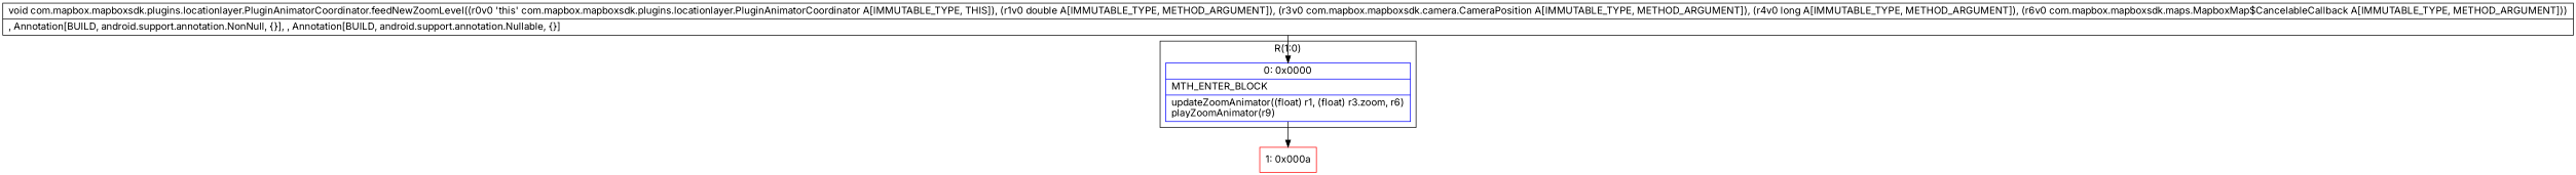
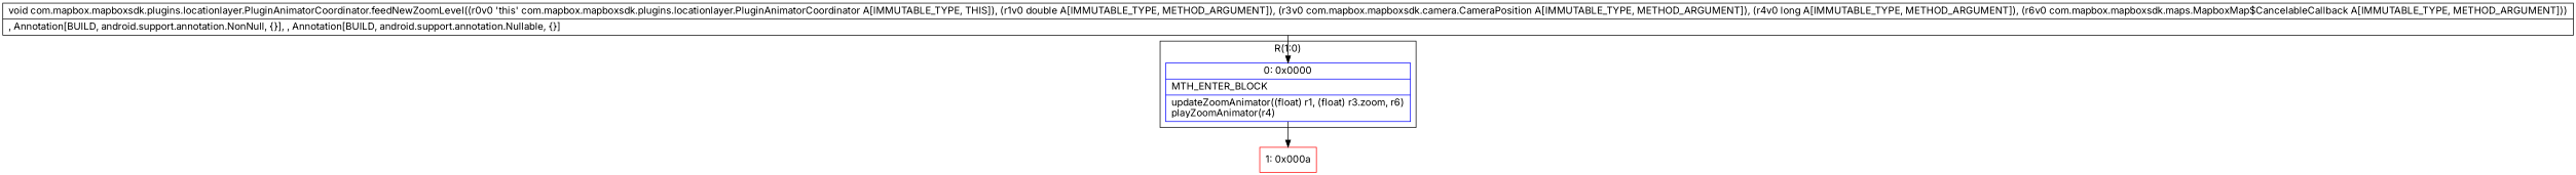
  digraph {
    fontname=Inter
    node [shape=record fontname=Inter]
    edge [fontname=Inter]
-   n1 [color=blue label="{0\:\ 0x0000|MTH_ENTER_BLOCK\l|updateZoomAnimator((float) r1, (float) r3.zoom, r6)\lplayZoomAnimator(r9)\l}"]
+   n1 [color=blue label="{0\:\ 0x0000|MTH_ENTER_BLOCK\l|updateZoomAnimator((float) r1, (float) r3.zoom, r6)\lplayZoomAnimator(r4)\l}"]
    n2 [color=red label="{1\:\ 0x000a}"]
    n3 [label="{void com.mapbox.mapboxsdk.plugins.locationlayer.PluginAnimatorCoordinator.feedNewZoomLevel((r0v0 'this' com.mapbox.mapboxsdk.plugins.locationlayer.PluginAnimatorCoordinator A[IMMUTABLE_TYPE, THIS]), (r1v0 double A[IMMUTABLE_TYPE, METHOD_ARGUMENT]), (r3v0 com.mapbox.mapboxsdk.camera.CameraPosition A[IMMUTABLE_TYPE, METHOD_ARGUMENT]), (r4v0 long A[IMMUTABLE_TYPE, METHOD_ARGUMENT]), (r6v0 com.mapbox.mapboxsdk.maps.MapboxMap$CancelableCallback A[IMMUTABLE_TYPE, METHOD_ARGUMENT]))  | , Annotation[BUILD, android.support.annotation.NonNull, \{\}], , Annotation[BUILD, android.support.annotation.Nullable, \{\}]\l}"]
    subgraph cluster_1 {
      label="R(1:0)"
      n1
    }
    n1 -> n2
    n3 -> n1
  }
